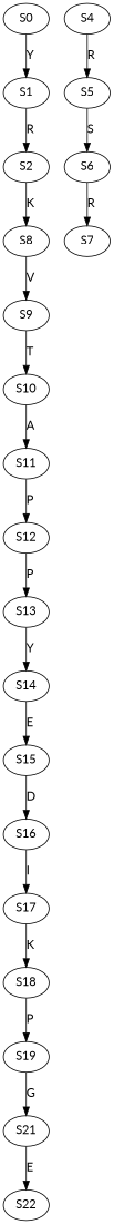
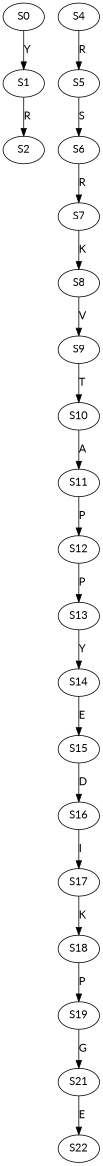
  strict digraph {
    fontname=Lato
    node [fontname=Lato]
    edge [fontname=Lato]
    S0
    S1
    S2
    S4
    S5
    S6
    S7
    S8
    S9
    S10
    S11
    S12
    S13
    S14
    S15
    S16
    S17
    S18
    S19
    S21
    S22
    S0 -> S1 [label=Y]
    S1 -> S2 [label=R]
    S4 -> S5 [label=R]
    S5 -> S6 [label=S]
    S6 -> S7 [label=R]
-   S2 -> S8 [label=K]
+   S7 -> S8 [label=K]
    S8 -> S9 [label=V]
    S9 -> S10 [label=T]
    S10 -> S11 [label=A]
    S11 -> S12 [label=P]
    S12 -> S13 [label=P]
    S13 -> S14 [label=Y]
    S14 -> S15 [label=E]
    S15 -> S16 [label=D]
    S16 -> S17 [label=I]
    S17 -> S18 [label=K]
    S18 -> S19 [label=P]
    S19 -> S21 [label=G]
    S21 -> S22 [label=E]
  }
